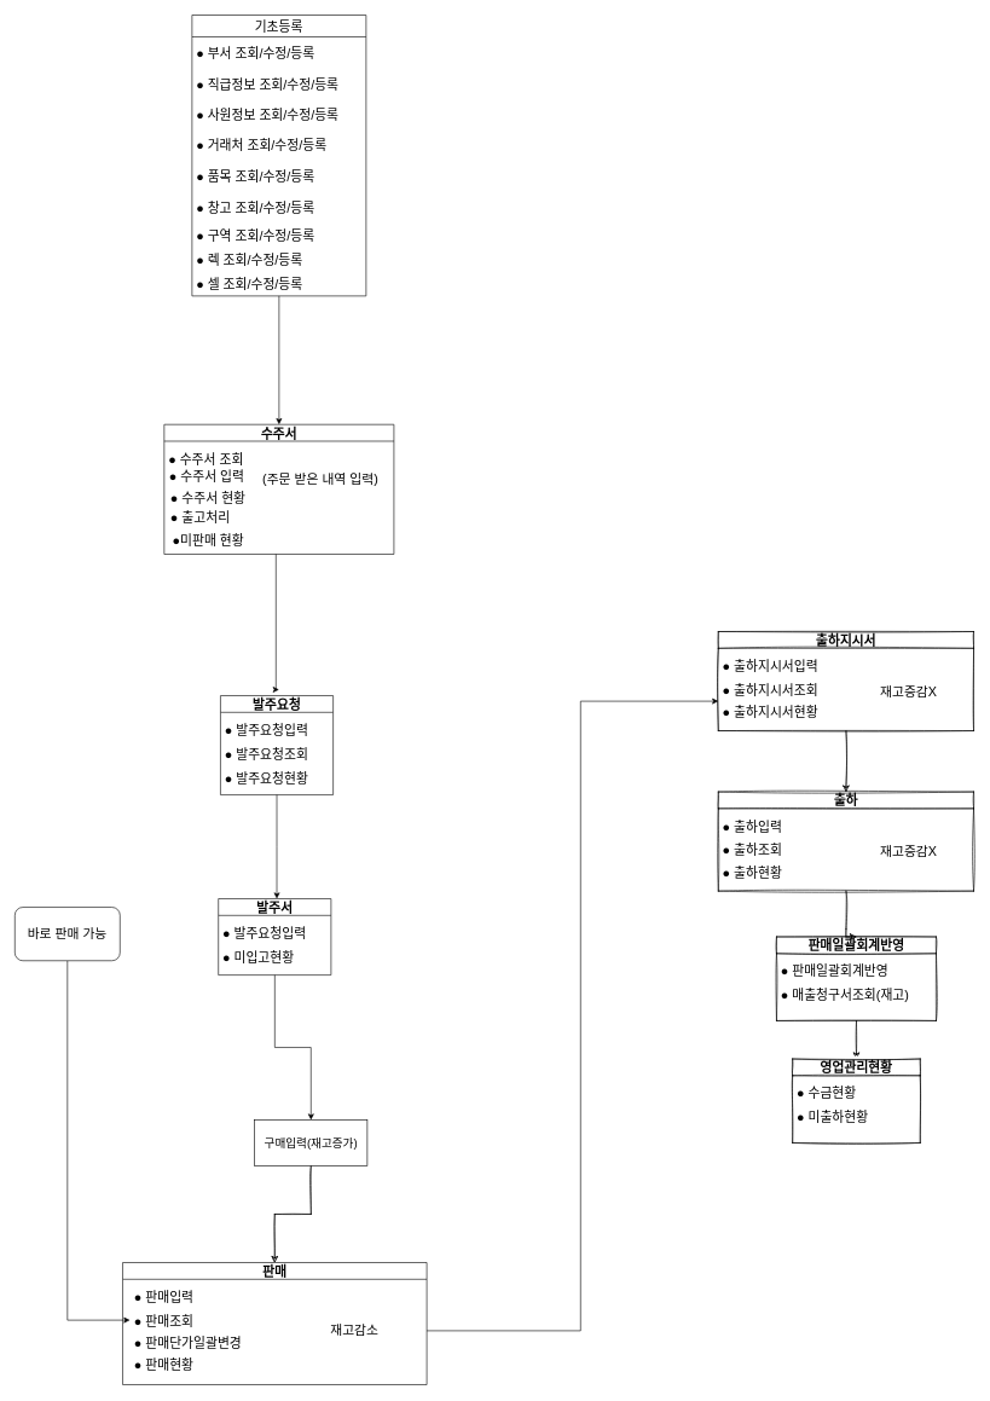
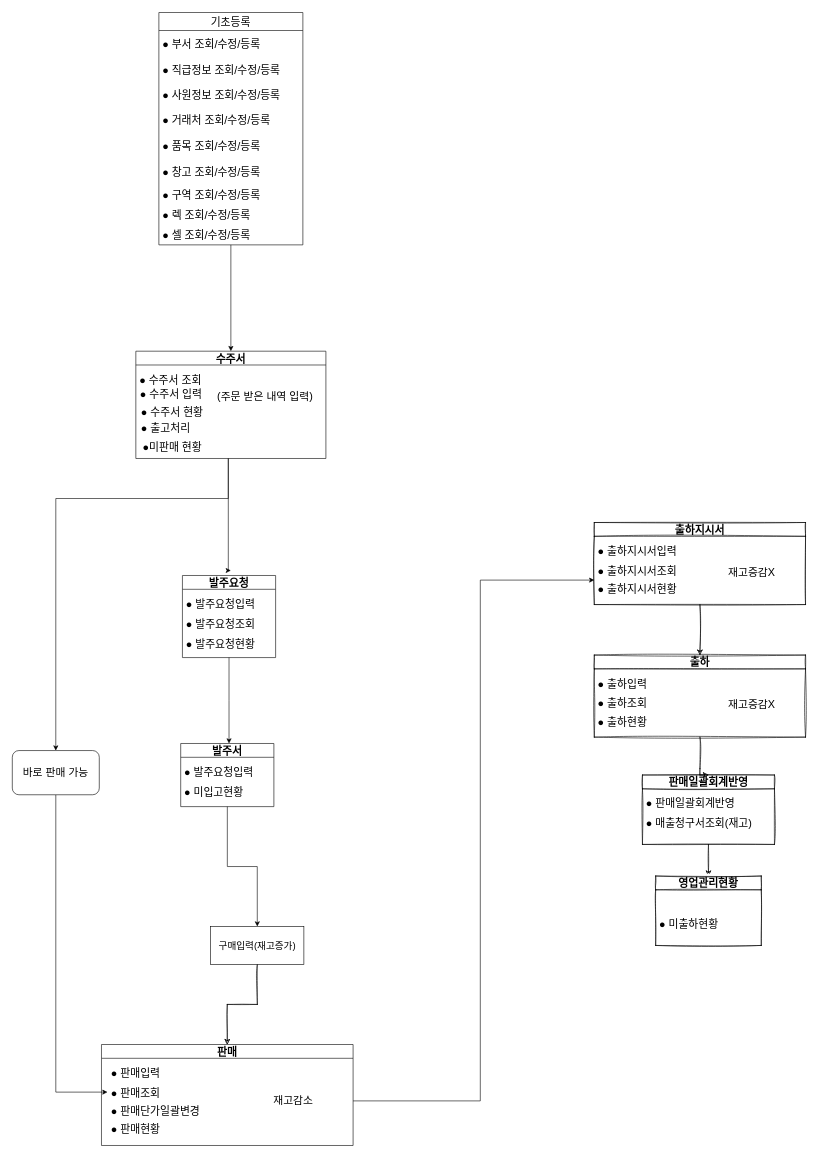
  <mxCell id="0" />
  <mxCell id="1" parent="0" />
  <mxCell id="2" style="edgeStyle=orthogonalEdgeStyle;rounded=0;orthogonalLoop=1;jettySize=auto;html=1;entryX=0;entryY=0.5;entryDx=0;entryDy=0;" parent="1" source="3" target="16" edge="1"><mxGeometry relative="1" as="geometry" /></mxCell>
  <mxCell id="3" value="바로 판매 가능" style="rounded=1;whiteSpace=wrap;html=1;fontSize=18;container=0;" parent="1" vertex="1"><mxGeometry x="20" y="1250.104" width="144.97" height="73.646" as="geometry" /></mxCell>
+ <mxCell id="4" style="edgeStyle=orthogonalEdgeStyle;rounded=0;orthogonalLoop=1;jettySize=auto;html=1;fontSize=18;entryX=0.5;entryY=0;entryDx=0;entryDy=0;" parent="1" source="49" target="3" edge="1"><mxGeometry relative="1" as="geometry"><mxPoint x="196.036" y="1250.104" as="targetPoint" /><Array as="points"><mxPoint x="380" y="830" /><mxPoint x="93" y="830" /></Array></mxGeometry></mxCell>
  <mxCell id="5" style="edgeStyle=orthogonalEdgeStyle;rounded=0;sketch=1;orthogonalLoop=1;jettySize=auto;html=1;" parent="1" source="6" target="14" edge="1"><mxGeometry relative="1" as="geometry" /></mxCell>
  <mxCell id="6" value="&lt;span style=&quot;font-weight: normal;&quot;&gt;&lt;font style=&quot;font-size: 16px;&quot;&gt;구매입력(재고증가)&lt;/font&gt;&lt;/span&gt;" style="whiteSpace=wrap;html=1;fontSize=18;fontStyle=1;startSize=23;container=0;" parent="1" vertex="1"><mxGeometry x="350.658" y="1543.327" width="155.325" height="63.125" as="geometry" /></mxCell>
  <mxCell id="7" style="edgeStyle=orthogonalEdgeStyle;rounded=0;orthogonalLoop=1;jettySize=auto;html=1;entryX=0.5;entryY=0;entryDx=0;entryDy=0;fontSize=14;fontColor=#0066CC;" parent="1" source="21" target="6" edge="1"><mxGeometry relative="1" as="geometry" /></mxCell>
  <mxCell id="8" value="" style="edgeStyle=orthogonalEdgeStyle;rounded=0;orthogonalLoop=1;jettySize=auto;html=1;fontSize=14;fontColor=#0066CC;" parent="1" source="14" target="43" edge="1"><mxGeometry relative="1" as="geometry"><Array as="points"><mxPoint x="800" y="1834" /><mxPoint x="800" y="966" /></Array></mxGeometry></mxCell>
  <mxCell id="9" value="" style="edgeStyle=orthogonalEdgeStyle;rounded=0;orthogonalLoop=1;jettySize=auto;html=1;fontSize=14;fontColor=#0066CC;sketch=1;" parent="1" source="43" target="37" edge="1"><mxGeometry relative="1" as="geometry" /></mxCell>
  <mxCell id="10" style="edgeStyle=orthogonalEdgeStyle;rounded=0;orthogonalLoop=1;jettySize=auto;html=1;entryX=0.5;entryY=0;entryDx=0;entryDy=0;fontSize=14;fontColor=#0066CC;sketch=1;" parent="1" source="37" target="33" edge="1"><mxGeometry relative="1" as="geometry"><Array as="points"><mxPoint x="1166.034" y="1280.318" /><mxPoint x="1166.034" y="1280.318" /></Array></mxGeometry></mxCell>
  <mxCell id="11" value="" style="edgeStyle=orthogonalEdgeStyle;rounded=0;orthogonalLoop=1;jettySize=auto;html=1;fontSize=14;fontColor=#0066CC;sketch=1;" parent="1" source="33" target="30" edge="1"><mxGeometry relative="1" as="geometry"><Array as="points"><mxPoint x="1180.532" y="1469.693" /><mxPoint x="1180.532" y="1469.693" /></Array></mxGeometry></mxCell>
  <mxCell id="12" value="● 미출하현황" style="text;strokeColor=none;fillColor=none;align=left;verticalAlign=middle;spacingLeft=4;spacingRight=4;overflow=hidden;points=[[0,0.5],[1,0.5]];portConstraint=eastwest;rotatable=0;fontSize=18;container=0;sketch=1;" parent="1" vertex="1"><mxGeometry x="1092.255" y="1522.297" width="217.456" height="33.099" as="geometry" /></mxCell>
  <mxCell id="13" value="" style="group" parent="1" vertex="1" connectable="0"><mxGeometry x="168.636" y="1739.997" width="419.379" height="168.333" as="geometry" /></mxCell>
  <mxCell id="14" value="판매" style="swimlane;fontSize=18;startSize=23;container=0;" parent="13" vertex="1"><mxGeometry width="419.379" height="168.333" as="geometry" /></mxCell>
  <mxCell id="15" value="● 판매입력" style="text;strokeColor=none;fillColor=none;align=left;verticalAlign=middle;spacingLeft=4;spacingRight=4;overflow=hidden;points=[[0,0.5],[1,0.5]];portConstraint=eastwest;rotatable=0;fontSize=18;container=0;" parent="13" vertex="1"><mxGeometry x="10" y="30.026" width="134.615" height="33.099" as="geometry" /></mxCell>
  <mxCell id="16" value="● 판매조회" style="text;strokeColor=none;fillColor=none;align=left;verticalAlign=middle;spacingLeft=4;spacingRight=4;overflow=hidden;points=[[0,0.5],[1,0.5]];portConstraint=eastwest;rotatable=0;fontSize=18;container=0;" parent="13" vertex="1"><mxGeometry x="10" y="64.051" width="165.68" height="30.637" as="geometry" /></mxCell>
  <mxCell id="17" value="재고감소" style="text;html=1;align=center;verticalAlign=middle;resizable=0;points=[];autosize=1;strokeColor=none;fillColor=none;fontSize=18;container=0;" parent="13" vertex="1"><mxGeometry x="268.875" y="73.647" width="100" height="40" as="geometry" /></mxCell>
  <mxCell id="18" value="● 판매단가일괄변경" style="text;strokeColor=none;fillColor=none;align=left;verticalAlign=middle;spacingLeft=4;spacingRight=4;overflow=hidden;points=[[0,0.5],[1,0.5]];portConstraint=eastwest;rotatable=0;fontSize=18;container=0;" parent="13" vertex="1"><mxGeometry x="10" y="94.688" width="176.036" height="30.637" as="geometry" /></mxCell>
  <mxCell id="19" value="● 판매현황" style="text;strokeColor=none;fillColor=none;align=left;verticalAlign=middle;spacingLeft=4;spacingRight=4;overflow=hidden;points=[[0,0.5],[1,0.5]];portConstraint=eastwest;rotatable=0;fontSize=18;container=0;" parent="13" vertex="1"><mxGeometry x="10" y="125.324" width="165.68" height="30.637" as="geometry" /></mxCell>
  <mxCell id="20" value="" style="group" parent="1" vertex="1" connectable="0"><mxGeometry x="300.658" y="1238.327" width="155.325" height="105.208" as="geometry" /></mxCell>
  <mxCell id="21" value="발주서" style="swimlane;fontSize=18;container=0;" parent="20" vertex="1"><mxGeometry width="155.325" height="105.208" as="geometry" /></mxCell>
  <mxCell id="22" value="● 발주요청입력" style="text;strokeColor=none;fillColor=none;align=left;verticalAlign=middle;spacingLeft=4;spacingRight=4;overflow=hidden;points=[[0,0.5],[1,0.5]];portConstraint=eastwest;rotatable=0;fontSize=18;container=0;" parent="20" vertex="1"><mxGeometry y="30.026" width="144.97" height="33.099" as="geometry" /></mxCell>
  <mxCell id="23" value="● 미입고현황" style="text;strokeColor=none;fillColor=none;align=left;verticalAlign=middle;spacingLeft=4;spacingRight=4;overflow=hidden;points=[[0,0.5],[1,0.5]];portConstraint=eastwest;rotatable=0;fontSize=18;container=0;" parent="20" vertex="1"><mxGeometry y="63.125" width="144.97" height="33.099" as="geometry" /></mxCell>
  <mxCell id="24" value="" style="group" parent="1" vertex="1" connectable="0"><mxGeometry x="303.548" y="958.334" width="155.325" height="136.771" as="geometry" /></mxCell>
  <mxCell id="25" value="발주요청" style="swimlane;fontSize=18;container=0;" parent="24" vertex="1"><mxGeometry width="155.325" height="136.771" as="geometry" /></mxCell>
  <mxCell id="26" value="● 발주요청입력" style="text;strokeColor=none;fillColor=none;align=left;verticalAlign=middle;spacingLeft=4;spacingRight=4;overflow=hidden;points=[[0,0.5],[1,0.5]];portConstraint=eastwest;rotatable=0;fontSize=18;container=0;" parent="24" vertex="1"><mxGeometry y="30.026" width="144.97" height="33.099" as="geometry" /></mxCell>
  <mxCell id="27" value="● 발주요청조회" style="text;strokeColor=none;fillColor=none;align=left;verticalAlign=middle;spacingLeft=4;spacingRight=4;overflow=hidden;points=[[0,0.5],[1,0.5]];portConstraint=eastwest;rotatable=0;fontSize=18;container=0;" parent="24" vertex="1"><mxGeometry y="63.125" width="144.97" height="33.099" as="geometry" /></mxCell>
  <mxCell id="28" value="● 발주요청현황" style="text;strokeColor=none;fillColor=none;align=left;verticalAlign=middle;spacingLeft=4;spacingRight=4;overflow=hidden;points=[[0,0.5],[1,0.5]];portConstraint=eastwest;rotatable=0;fontSize=18;container=0;" parent="24" vertex="1"><mxGeometry y="96.224" width="144.97" height="33.099" as="geometry" /></mxCell>
  <mxCell id="29" value="" style="group;sketch=1;" parent="1" vertex="1" connectable="0"><mxGeometry x="1092.255" y="1459.172" width="176.036" height="115.729" as="geometry" /></mxCell>
  <mxCell id="30" value="영업관리현황" style="swimlane;fontSize=18;container=0;sketch=1;" parent="29" vertex="1"><mxGeometry width="176.036" height="115.729" as="geometry" /></mxCell>
- <mxCell id="31" value="● 수금현황" style="text;strokeColor=none;fillColor=none;align=left;verticalAlign=middle;spacingLeft=4;spacingRight=4;overflow=hidden;points=[[0,0.5],[1,0.5]];portConstraint=eastwest;rotatable=0;fontSize=18;container=0;sketch=1;" parent="29" vertex="1"><mxGeometry y="30.026" width="176.036" height="33.099" as="geometry" /></mxCell>
  <mxCell id="32" value="" style="group;sketch=1;" parent="1" vertex="1" connectable="0"><mxGeometry x="1070.25" y="1290.838" width="220.044" height="115.729" as="geometry" /></mxCell>
  <mxCell id="33" value="판매일괄회계반영" style="swimlane;fontSize=18;container=0;sketch=1;" parent="32" vertex="1"><mxGeometry width="220.044" height="115.729" as="geometry" /></mxCell>
  <mxCell id="34" value="● 판매일괄회계반영" style="text;strokeColor=none;fillColor=none;align=left;verticalAlign=middle;spacingLeft=4;spacingRight=4;overflow=hidden;points=[[0,0.5],[1,0.5]];portConstraint=eastwest;rotatable=0;fontSize=18;container=0;sketch=1;" parent="32" vertex="1"><mxGeometry y="30.026" width="176.036" height="33.099" as="geometry" /></mxCell>
  <mxCell id="35" value="● 매출청구서조회(재고)" style="text;strokeColor=none;fillColor=none;align=left;verticalAlign=middle;spacingLeft=4;spacingRight=4;overflow=hidden;points=[[0,0.5],[1,0.5]];portConstraint=eastwest;rotatable=0;fontSize=18;container=0;sketch=1;" parent="32" vertex="1"><mxGeometry y="63.125" width="217.456" height="33.099" as="geometry" /></mxCell>
  <mxCell id="36" value="" style="group;sketch=1;" parent="1" vertex="1" connectable="0"><mxGeometry x="989.999" y="1090.943" width="352.071" height="136.771" as="geometry" /></mxCell>
  <mxCell id="37" value="출하" style="swimlane;fontSize=18;startSize=23;container=0;sketch=1;" parent="36" vertex="1"><mxGeometry width="352.071" height="136.771" as="geometry" /></mxCell>
  <mxCell id="38" value="● 출하입력" style="text;strokeColor=none;fillColor=none;align=left;verticalAlign=middle;spacingLeft=4;spacingRight=4;overflow=hidden;points=[[0,0.5],[1,0.5]];portConstraint=eastwest;rotatable=0;fontSize=18;container=0;sketch=1;" parent="36" vertex="1"><mxGeometry y="30.026" width="165.68" height="33.099" as="geometry" /></mxCell>
  <mxCell id="39" value="● 출하조회" style="text;strokeColor=none;fillColor=none;align=left;verticalAlign=middle;spacingLeft=4;spacingRight=4;overflow=hidden;points=[[0,0.5],[1,0.5]];portConstraint=eastwest;rotatable=0;fontSize=18;container=0;sketch=1;" parent="36" vertex="1"><mxGeometry y="64.051" width="165.68" height="30.637" as="geometry" /></mxCell>
  <mxCell id="40" value="재고증감X" style="text;html=1;align=center;verticalAlign=middle;resizable=0;points=[];autosize=1;strokeColor=none;fillColor=none;fontSize=18;container=0;sketch=1;" parent="36" vertex="1"><mxGeometry x="207.1" y="63.127" width="110" height="40" as="geometry" /></mxCell>
  <mxCell id="41" value="● 출하현황" style="text;strokeColor=none;fillColor=none;align=left;verticalAlign=middle;spacingLeft=4;spacingRight=4;overflow=hidden;points=[[0,0.5],[1,0.5]];portConstraint=eastwest;rotatable=0;fontSize=18;container=0;sketch=1;" parent="36" vertex="1"><mxGeometry y="94.688" width="176.036" height="30.637" as="geometry" /></mxCell>
  <mxCell id="42" value="" style="group;sketch=1;" parent="1" vertex="1" connectable="0"><mxGeometry x="989.999" y="870.005" width="352.071" height="136.771" as="geometry" /></mxCell>
  <mxCell id="43" value="출하지시서" style="swimlane;fontSize=18;startSize=23;container=0;sketch=1;" parent="42" vertex="1"><mxGeometry width="352.071" height="136.771" as="geometry" /></mxCell>
  <mxCell id="44" value="● 출하지시서입력" style="text;strokeColor=none;fillColor=none;align=left;verticalAlign=middle;spacingLeft=4;spacingRight=4;overflow=hidden;points=[[0,0.5],[1,0.5]];portConstraint=eastwest;rotatable=0;fontSize=18;container=0;sketch=1;" parent="42" vertex="1"><mxGeometry y="30.026" width="165.68" height="33.099" as="geometry" /></mxCell>
  <mxCell id="45" value="● 출하지시서조회" style="text;strokeColor=none;fillColor=none;align=left;verticalAlign=middle;spacingLeft=4;spacingRight=4;overflow=hidden;points=[[0,0.5],[1,0.5]];portConstraint=eastwest;rotatable=0;fontSize=18;container=0;sketch=1;" parent="42" vertex="1"><mxGeometry y="64.051" width="165.68" height="30.637" as="geometry" /></mxCell>
  <mxCell id="46" value="재고증감X" style="text;html=1;align=center;verticalAlign=middle;resizable=0;points=[];autosize=1;strokeColor=none;fillColor=none;fontSize=18;container=0;sketch=1;" parent="42" vertex="1"><mxGeometry x="207.1" y="63.127" width="110" height="40" as="geometry" /></mxCell>
  <mxCell id="47" value="● 출하지시서현황" style="text;strokeColor=none;fillColor=none;align=left;verticalAlign=middle;spacingLeft=4;spacingRight=4;overflow=hidden;points=[[0,0.5],[1,0.5]];portConstraint=eastwest;rotatable=0;fontSize=18;container=0;sketch=1;" parent="42" vertex="1"><mxGeometry y="94.688" width="176.036" height="30.637" as="geometry" /></mxCell>
  <mxCell id="48" value="" style="group" parent="1" vertex="1" connectable="0"><mxGeometry x="225.886" y="584.479" width="316.77" height="178.854" as="geometry" /></mxCell>
  <mxCell id="49" value="수주서" style="swimlane;fontSize=18;container=0;" parent="48" vertex="1"><mxGeometry width="316.77" height="178.854" as="geometry" /></mxCell>
  <mxCell id="50" value="● 수주서 조회" style="text;strokeColor=none;fillColor=none;align=left;verticalAlign=middle;spacingLeft=4;spacingRight=4;overflow=hidden;points=[[0,0.5],[1,0.5]];portConstraint=eastwest;rotatable=0;fontSize=18;container=0;" parent="48" vertex="1"><mxGeometry y="30.026" width="124.26" height="33.099" as="geometry" /></mxCell>
  <mxCell id="51" value="● 출고처리" style="text;strokeColor=none;fillColor=none;align=left;verticalAlign=middle;spacingLeft=4;spacingRight=4;overflow=hidden;points=[[0,0.5],[1,0.5]];portConstraint=eastwest;rotatable=0;fontSize=18;container=0;" parent="48" vertex="1"><mxGeometry x="2.817" y="114.088" width="162.864" height="26.018" as="geometry" /></mxCell>
  <mxCell id="52" value="● 수주서 현황" style="text;strokeColor=none;fillColor=none;align=left;verticalAlign=middle;spacingLeft=4;spacingRight=4;overflow=hidden;points=[[0,0.5],[1,0.5]];portConstraint=eastwest;rotatable=0;fontSize=18;container=0;" parent="48" vertex="1"><mxGeometry x="2.824" y="88.067" width="118.612" height="26.02" as="geometry" /></mxCell>
  <mxCell id="53" value="● 수주서 입력" style="text;strokeColor=none;fillColor=none;align=left;verticalAlign=middle;spacingLeft=4;spacingRight=4;overflow=hidden;points=[[0,0.5],[1,0.5]];portConstraint=eastwest;rotatable=0;fontSize=18;container=0;" parent="48" vertex="1"><mxGeometry x="1.13" y="59.148" width="118.612" height="24.018" as="geometry" /></mxCell>
  <mxCell id="54" value="(주문 받은 내역 입력)" style="text;html=1;align=center;verticalAlign=middle;resizable=0;points=[];autosize=1;strokeColor=none;fillColor=none;fontSize=18;container=0;" parent="48" vertex="1"><mxGeometry x="120.024" y="55.068" width="190" height="40" as="geometry" /></mxCell>
  <mxCell id="55" value="●미판매 현황" style="text;strokeColor=none;fillColor=none;align=left;verticalAlign=middle;spacingLeft=4;spacingRight=4;overflow=hidden;points=[[0,0.5],[1,0.5]];portConstraint=eastwest;rotatable=0;fontSize=18;container=0;" parent="48" vertex="1"><mxGeometry x="5.646" y="146.109" width="118.612" height="26.02" as="geometry" /></mxCell>
  <mxCell id="56" style="edgeStyle=orthogonalEdgeStyle;rounded=0;orthogonalLoop=1;jettySize=auto;html=1;entryX=0.5;entryY=0;entryDx=0;entryDy=0;" parent="1" source="57" target="49" edge="1"><mxGeometry relative="1" as="geometry" /></mxCell>
  <mxCell id="57" value="기초등록" style="swimlane;fontStyle=0;childLayout=stackLayout;horizontal=1;startSize=30;horizontalStack=0;resizeParent=1;resizeParentMax=0;resizeLast=0;collapsible=1;marginBottom=0;fontSize=18;container=0;" parent="1" vertex="1"><mxGeometry x="264.27" y="20" width="240" height="387.289" as="geometry"><mxRectangle x="4.191" width="110" height="40" as="alternateBounds" /></mxGeometry></mxCell>
  <mxCell id="58" value="● 부서 조회/수정/등록" style="text;strokeColor=none;fillColor=none;align=left;verticalAlign=middle;spacingLeft=4;spacingRight=4;overflow=hidden;points=[[0,0.5],[1,0.5]];portConstraint=eastwest;rotatable=0;fontSize=18;container=0;" parent="57" vertex="1"><mxGeometry y="30" width="240" height="43.244" as="geometry" /></mxCell>
  <mxCell id="59" value="● 직급정보 조회/수정/등록" style="text;strokeColor=none;fillColor=none;align=left;verticalAlign=middle;spacingLeft=4;spacingRight=4;overflow=hidden;points=[[0,0.5],[1,0.5]];portConstraint=eastwest;rotatable=0;fontSize=18;container=0;" parent="57" vertex="1"><mxGeometry y="73.244" width="240" height="43.244" as="geometry" /></mxCell>
  <mxCell id="60" value="● 사원정보 조회/수정/등록" style="text;strokeColor=none;fillColor=none;align=left;verticalAlign=middle;spacingLeft=4;spacingRight=4;overflow=hidden;points=[[0,0.5],[1,0.5]];portConstraint=eastwest;rotatable=0;fontSize=18;container=0;" parent="57" vertex="1"><mxGeometry y="116.487" width="240" height="39.73" as="geometry" /></mxCell>
  <mxCell id="61" value="● 거래처 조회/수정/등록" style="text;strokeColor=none;fillColor=none;align=left;verticalAlign=middle;spacingLeft=4;spacingRight=4;overflow=hidden;points=[[0,0.5],[1,0.5]];portConstraint=eastwest;rotatable=0;fontSize=18;container=0;" parent="57" vertex="1"><mxGeometry y="156.217" width="240" height="43.244" as="geometry" /></mxCell>
  <mxCell id="62" value="● 품목 조회/수정/등록" style="text;strokeColor=none;fillColor=none;align=left;verticalAlign=middle;spacingLeft=4;spacingRight=4;overflow=hidden;points=[[0,0.5],[1,0.5]];portConstraint=eastwest;rotatable=0;fontSize=18;container=0;" parent="57" vertex="1"><mxGeometry y="199.461" width="240" height="43.244" as="geometry" /></mxCell>
  <mxCell id="63" value="● 창고 조회/수정/등록" style="text;strokeColor=none;fillColor=none;align=left;verticalAlign=middle;spacingLeft=4;spacingRight=4;overflow=hidden;points=[[0,0.5],[1,0.5]];portConstraint=eastwest;rotatable=0;fontSize=18;container=0;" parent="57" vertex="1"><mxGeometry y="242.705" width="240" height="43.244" as="geometry" /></mxCell>
  <mxCell id="64" value="● 구역 조회/수정/등록" style="text;strokeColor=none;fillColor=none;align=left;verticalAlign=middle;spacingLeft=4;spacingRight=4;overflow=hidden;points=[[0,0.5],[1,0.5]];portConstraint=eastwest;rotatable=0;fontSize=18;container=0;" parent="57" vertex="1"><mxGeometry y="285.949" width="240" height="33.78" as="geometry" /></mxCell>
  <mxCell id="65" value="● 렉 조회/수정/등록" style="text;strokeColor=none;fillColor=none;align=left;verticalAlign=middle;spacingLeft=4;spacingRight=4;overflow=hidden;points=[[0,0.5],[1,0.5]];portConstraint=eastwest;rotatable=0;fontSize=18;container=0;" parent="57" vertex="1"><mxGeometry y="319.729" width="240" height="33.78" as="geometry" /></mxCell>
  <mxCell id="66" value="● 셀 조회/수정/등록" style="text;strokeColor=none;fillColor=none;align=left;verticalAlign=middle;spacingLeft=4;spacingRight=4;overflow=hidden;points=[[0,0.5],[1,0.5]];portConstraint=eastwest;rotatable=0;fontSize=18;container=0;" parent="57" vertex="1"><mxGeometry y="353.509" width="240" height="33.78" as="geometry" /></mxCell>
  <mxCell id="67" style="edgeStyle=orthogonalEdgeStyle;rounded=0;orthogonalLoop=1;jettySize=auto;html=1;" parent="1" source="25" edge="1"><mxGeometry relative="1" as="geometry"><mxPoint x="381.211" y="1238.33" as="targetPoint" /></mxGeometry></mxCell>
  <mxCell id="68" style="edgeStyle=orthogonalEdgeStyle;rounded=0;orthogonalLoop=1;jettySize=auto;html=1;" parent="1" source="49" edge="1"><mxGeometry relative="1" as="geometry"><mxPoint x="384.27" y="950" as="targetPoint" /><Array as="points"><mxPoint x="380" y="950" /></Array></mxGeometry></mxCell>
